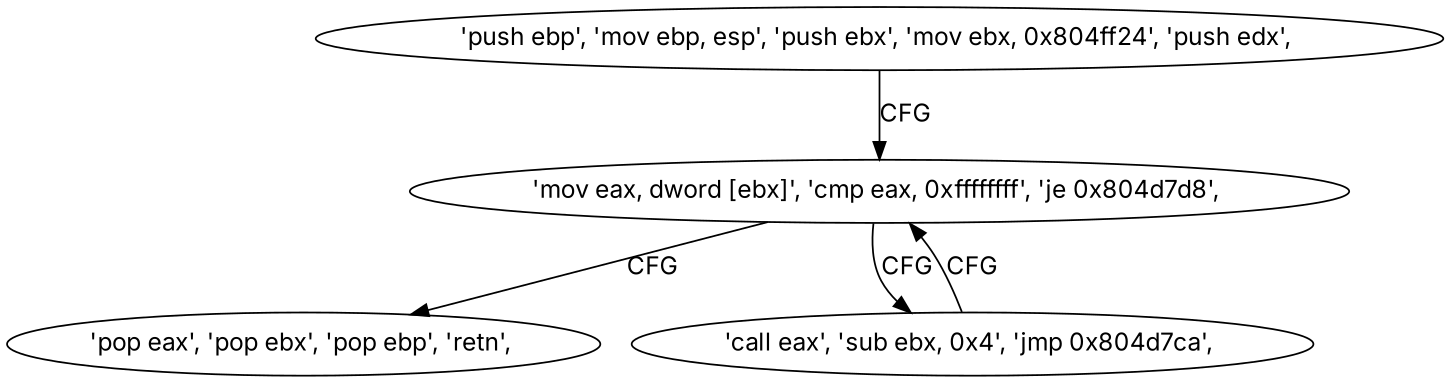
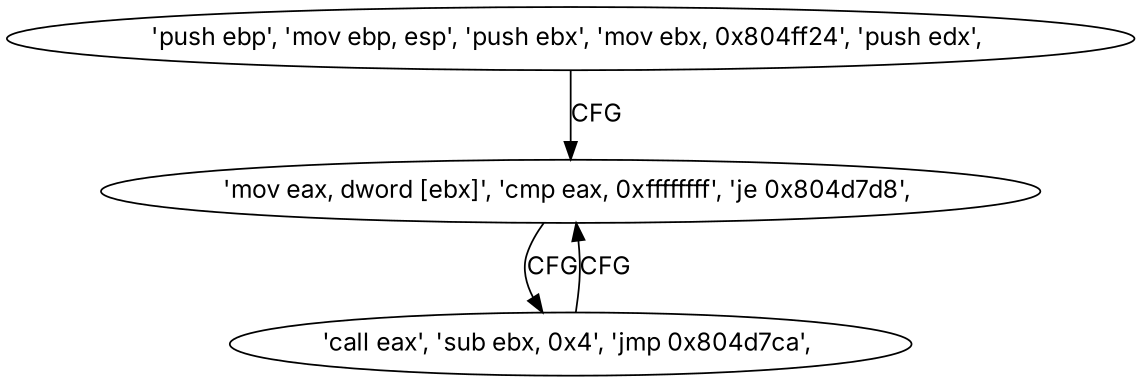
  digraph {
    fontname=Inter
    node [fontname=Inter]
    edge [fontname=Inter]
    n1 [label="'push ebp', 'mov ebp, esp', 'push ebx', 'mov ebx, 0x804ff24', 'push edx', "]
    n2 [label="'mov eax, dword [ebx]', 'cmp eax, 0xffffffff', 'je 0x804d7d8', "]
-   n3 [label="'pop eax', 'pop ebx', 'pop ebp', 'retn', "]
    n4 [label="'call eax', 'sub ebx, 0x4', 'jmp 0x804d7ca', "]
    n1 -> n2 [label=CFG]
-   n2 -> n3 [label=CFG]
    n2 -> n4 [label=CFG]
    n4 -> n2 [label=CFG]
  }
